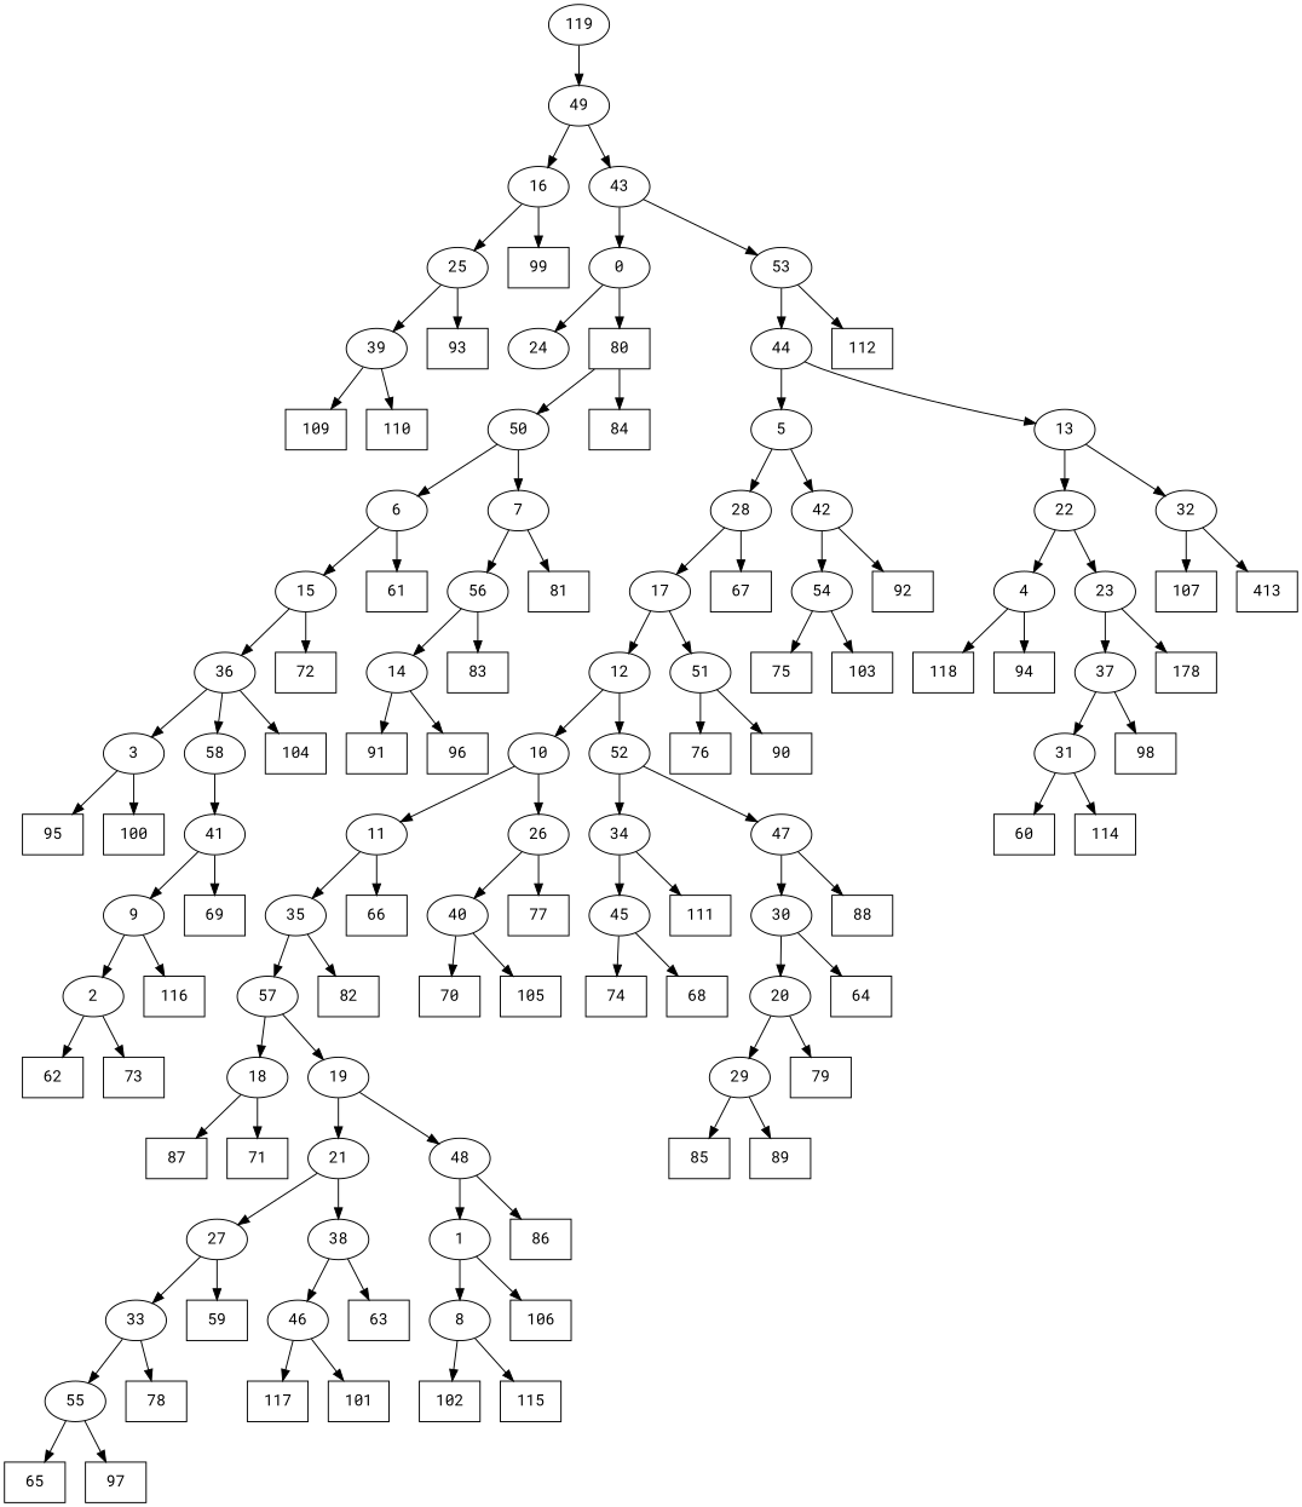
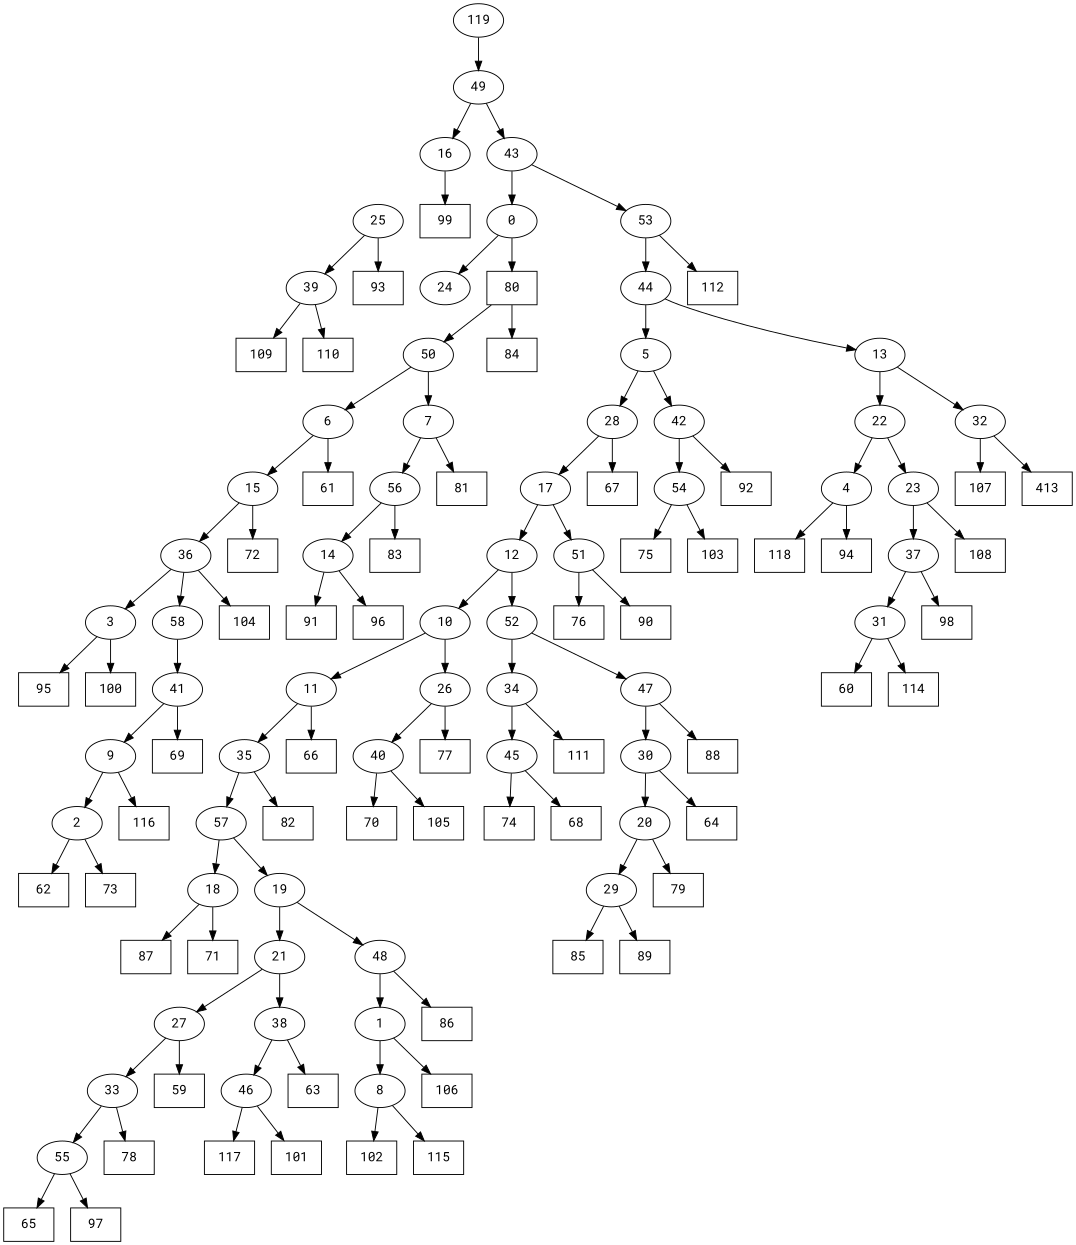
  digraph {
    fontname="Roboto Mono"
    node [fontname="Roboto Mono"]
    edge [fontname="Roboto Mono"]
    n1 [label=0]
    n2 [label=24]
    n3 [label=80 shape=box]
    n4 [label=50]
    n5 [label=84 shape=box]
    n6 [label=1]
    n7 [label=8]
    n8 [label=106 shape=box]
    n9 [label=102 shape=box]
    n10 [label=115 shape=box]
    n11 [label=2]
    n12 [label=62 shape=box]
    n13 [label=73 shape=box]
    n14 [label=3]
    n15 [label=95 shape=box]
    n16 [label=100 shape=box]
    n17 [label=4]
    n18 [label=118 shape=box]
    n19 [label=94 shape=box]
    n20 [label=5]
    n21 [label=28]
    n22 [label=42]
    n23 [label=17]
    n24 [label=67 shape=box]
    n25 [label=54]
    n26 [label=92 shape=box]
    n27 [label=6]
    n28 [label=15]
    n29 [label=61 shape=box]
    n30 [label=36]
    n31 [label=72 shape=box]
    n32 [label=7]
    n33 [label=56]
    n34 [label=81 shape=box]
    n35 [label=14]
    n36 [label=83 shape=box]
    n37 [label=9]
    n38 [label=116 shape=box]
    n39 [label=10]
    n40 [label=11]
    n41 [label=26]
    n42 [label=35]
    n43 [label=66 shape=box]
    n44 [label=40]
    n45 [label=77 shape=box]
    n46 [label=57]
    n47 [label=82 shape=box]
    n48 [label=12]
    n49 [label=52]
    n50 [label=34]
    n51 [label=47]
    n52 [label=13]
    n53 [label=22]
    n54 [label=32]
    n55 [label=23]
    n56 [label=107 shape=box]
    n57 [label=413 shape=box]
    n58 [label=91 shape=box]
    n59 [label=96 shape=box]
    n60 [label=58]
    n61 [label=104 shape=box]
    n62 [label=16]
    n63 [label=25]
    n64 [label=99 shape=box]
    n65 [label=39]
    n66 [label=93 shape=box]
    n67 [label=51]
    n68 [label=76 shape=box]
    n69 [label=90 shape=box]
    n70 [label=18]
    n71 [label=87 shape=box]
    n72 [label=71 shape=box]
    n73 [label=19]
    n74 [label=21]
    n75 [label=48]
    n76 [label=27]
    n77 [label=38]
    n78 [label=86 shape=box]
    n79 [label=20]
    n80 [label=29]
    n81 [label=79 shape=box]
    n82 [label=85 shape=box]
    n83 [label=89 shape=box]
    n84 [label=33]
    n85 [label=59 shape=box]
    n86 [label=46]
    n87 [label=63 shape=box]
    n88 [label=37]
-   n89 [label=178 shape=box]
+   n89 [label=108 shape=box]
    n90 [label=31]
    n91 [label=98 shape=box]
    n92 [label=109 shape=box]
    n93 [label=110 shape=box]
    n94 [label=70 shape=box]
    n95 [label=105 shape=box]
    n96 [label=55]
    n97 [label=78 shape=box]
    n98 [label=30]
    n99 [label=64 shape=box]
    n100 [label=60 shape=box]
    n101 [label=114 shape=box]
    n102 [label=65 shape=box]
    n103 [label=97 shape=box]
    n104 [label=45]
    n105 [label=111 shape=box]
    n106 [label=74 shape=box]
    n107 [label=68 shape=box]
    n108 [label=41]
    n109 [label=117 shape=box]
    n110 [label=101 shape=box]
    n111 [label=69 shape=box]
    n112 [label=75 shape=box]
    n113 [label=103 shape=box]
    n114 [label=43]
    n115 [label=53]
    n116 [label=44]
    n117 [label=112 shape=box]
    n118 [label=88 shape=box]
    n119 [label=49]
    n120 [label=119]
    n1 -> n2
    n1 -> n3
    n3 -> n4
    n3 -> n5
    n4 -> n27
    n4 -> n32
    n6 -> n7
    n6 -> n8
    n7 -> n9
    n7 -> n10
    n11 -> n12
    n11 -> n13
    n14 -> n15
    n14 -> n16
    n17 -> n18
    n17 -> n19
    n20 -> n21
    n20 -> n22
    n21 -> n23
    n21 -> n24
    n22 -> n25
    n22 -> n26
    n23 -> n48
    n23 -> n67
    n25 -> n112
    n25 -> n113
    n27 -> n28
    n27 -> n29
    n28 -> n30
    n28 -> n31
    n30 -> n14
    n30 -> n60
    n30 -> n61
    n32 -> n33
    n32 -> n34
    n33 -> n35
    n33 -> n36
    n35 -> n58
    n35 -> n59
    n37 -> n11
    n37 -> n38
    n39 -> n40
    n39 -> n41
    n40 -> n42
    n40 -> n43
    n41 -> n44
    n41 -> n45
    n42 -> n46
    n42 -> n47
    n44 -> n94
    n44 -> n95
    n46 -> n70
    n46 -> n73
    n48 -> n39
    n48 -> n49
    n49 -> n50
    n49 -> n51
    n50 -> n104
    n50 -> n105
    n51 -> n98
    n51 -> n118
    n52 -> n53
    n52 -> n54
    n53 -> n17
    n53 -> n55
    n54 -> n56
    n54 -> n57
    n55 -> n88
    n55 -> n89
    n60 -> n108
-   n62 -> n63
    n62 -> n64
    n63 -> n65
    n63 -> n66
    n65 -> n92
    n65 -> n93
    n67 -> n68
    n67 -> n69
    n70 -> n71
    n70 -> n72
    n73 -> n74
    n73 -> n75
    n74 -> n76
    n74 -> n77
    n75 -> n6
    n75 -> n78
    n76 -> n84
    n76 -> n85
    n77 -> n86
    n77 -> n87
    n79 -> n80
    n79 -> n81
    n80 -> n82
    n80 -> n83
    n84 -> n96
    n84 -> n97
    n86 -> n109
    n86 -> n110
    n88 -> n90
    n88 -> n91
    n90 -> n100
    n90 -> n101
    n96 -> n102
    n96 -> n103
    n98 -> n79
    n98 -> n99
    n104 -> n106
    n104 -> n107
    n108 -> n37
    n108 -> n111
    n114 -> n1
    n114 -> n115
    n115 -> n116
    n115 -> n117
    n116 -> n20
    n116 -> n52
    n119 -> n62
    n119 -> n114
    n120 -> n119
  }
